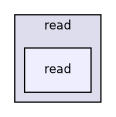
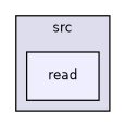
  digraph {
    compound=true
    n1 [fillcolor="#eeeeff" fontname=Helvetica fontsize=10 label=read pencolor=black shape=box style=filled]
    subgraph cluster_1 {
      bgcolor="#ddddee"
      fontname=Helvetica
      fontsize=10
-     label=read
+     label=src
      pencolor=black
      n1
    }
  }
